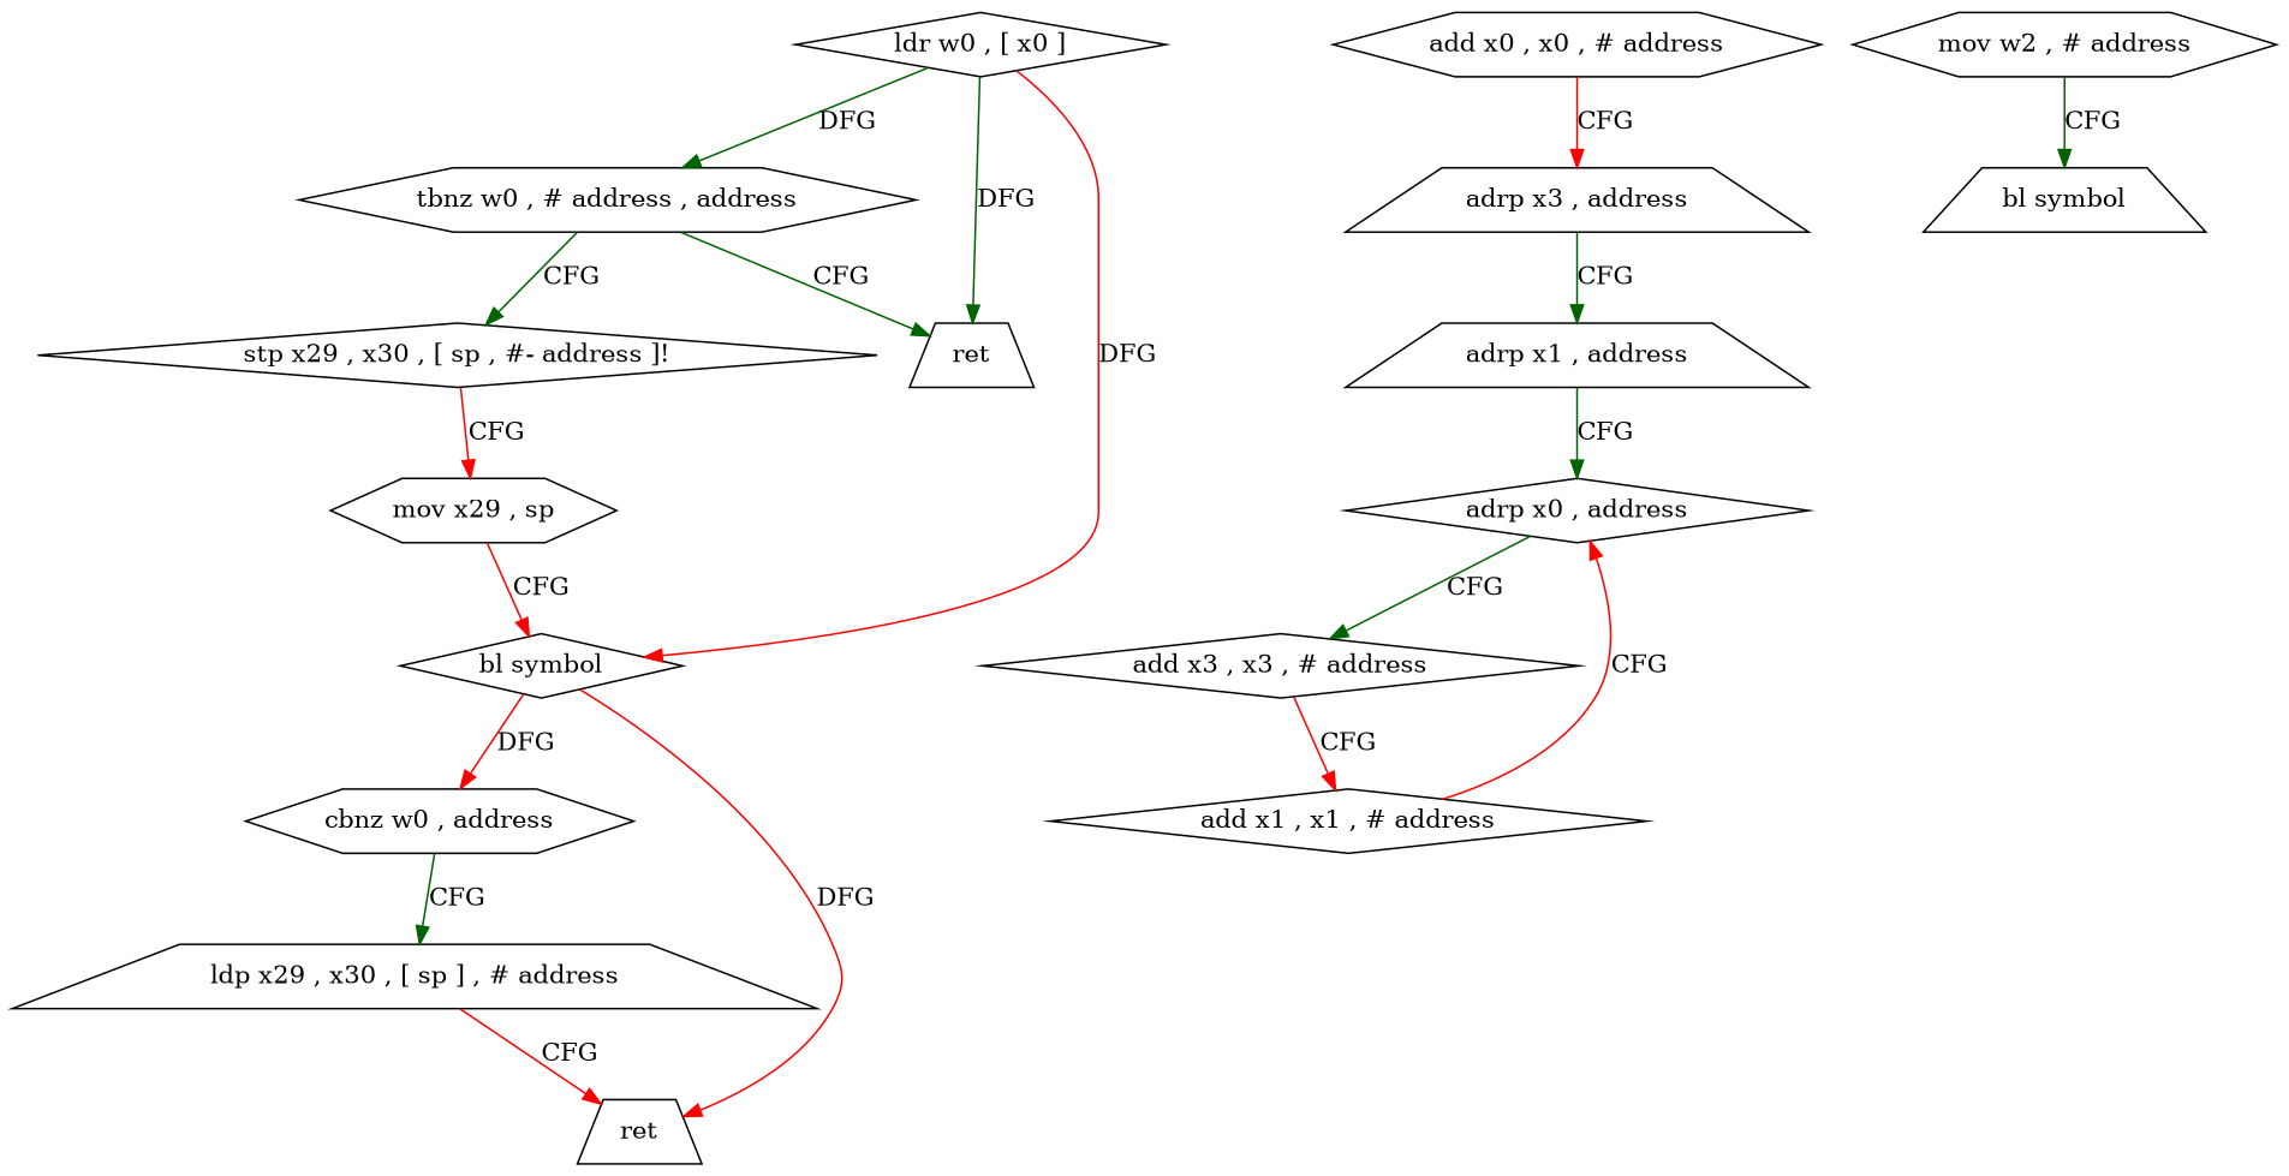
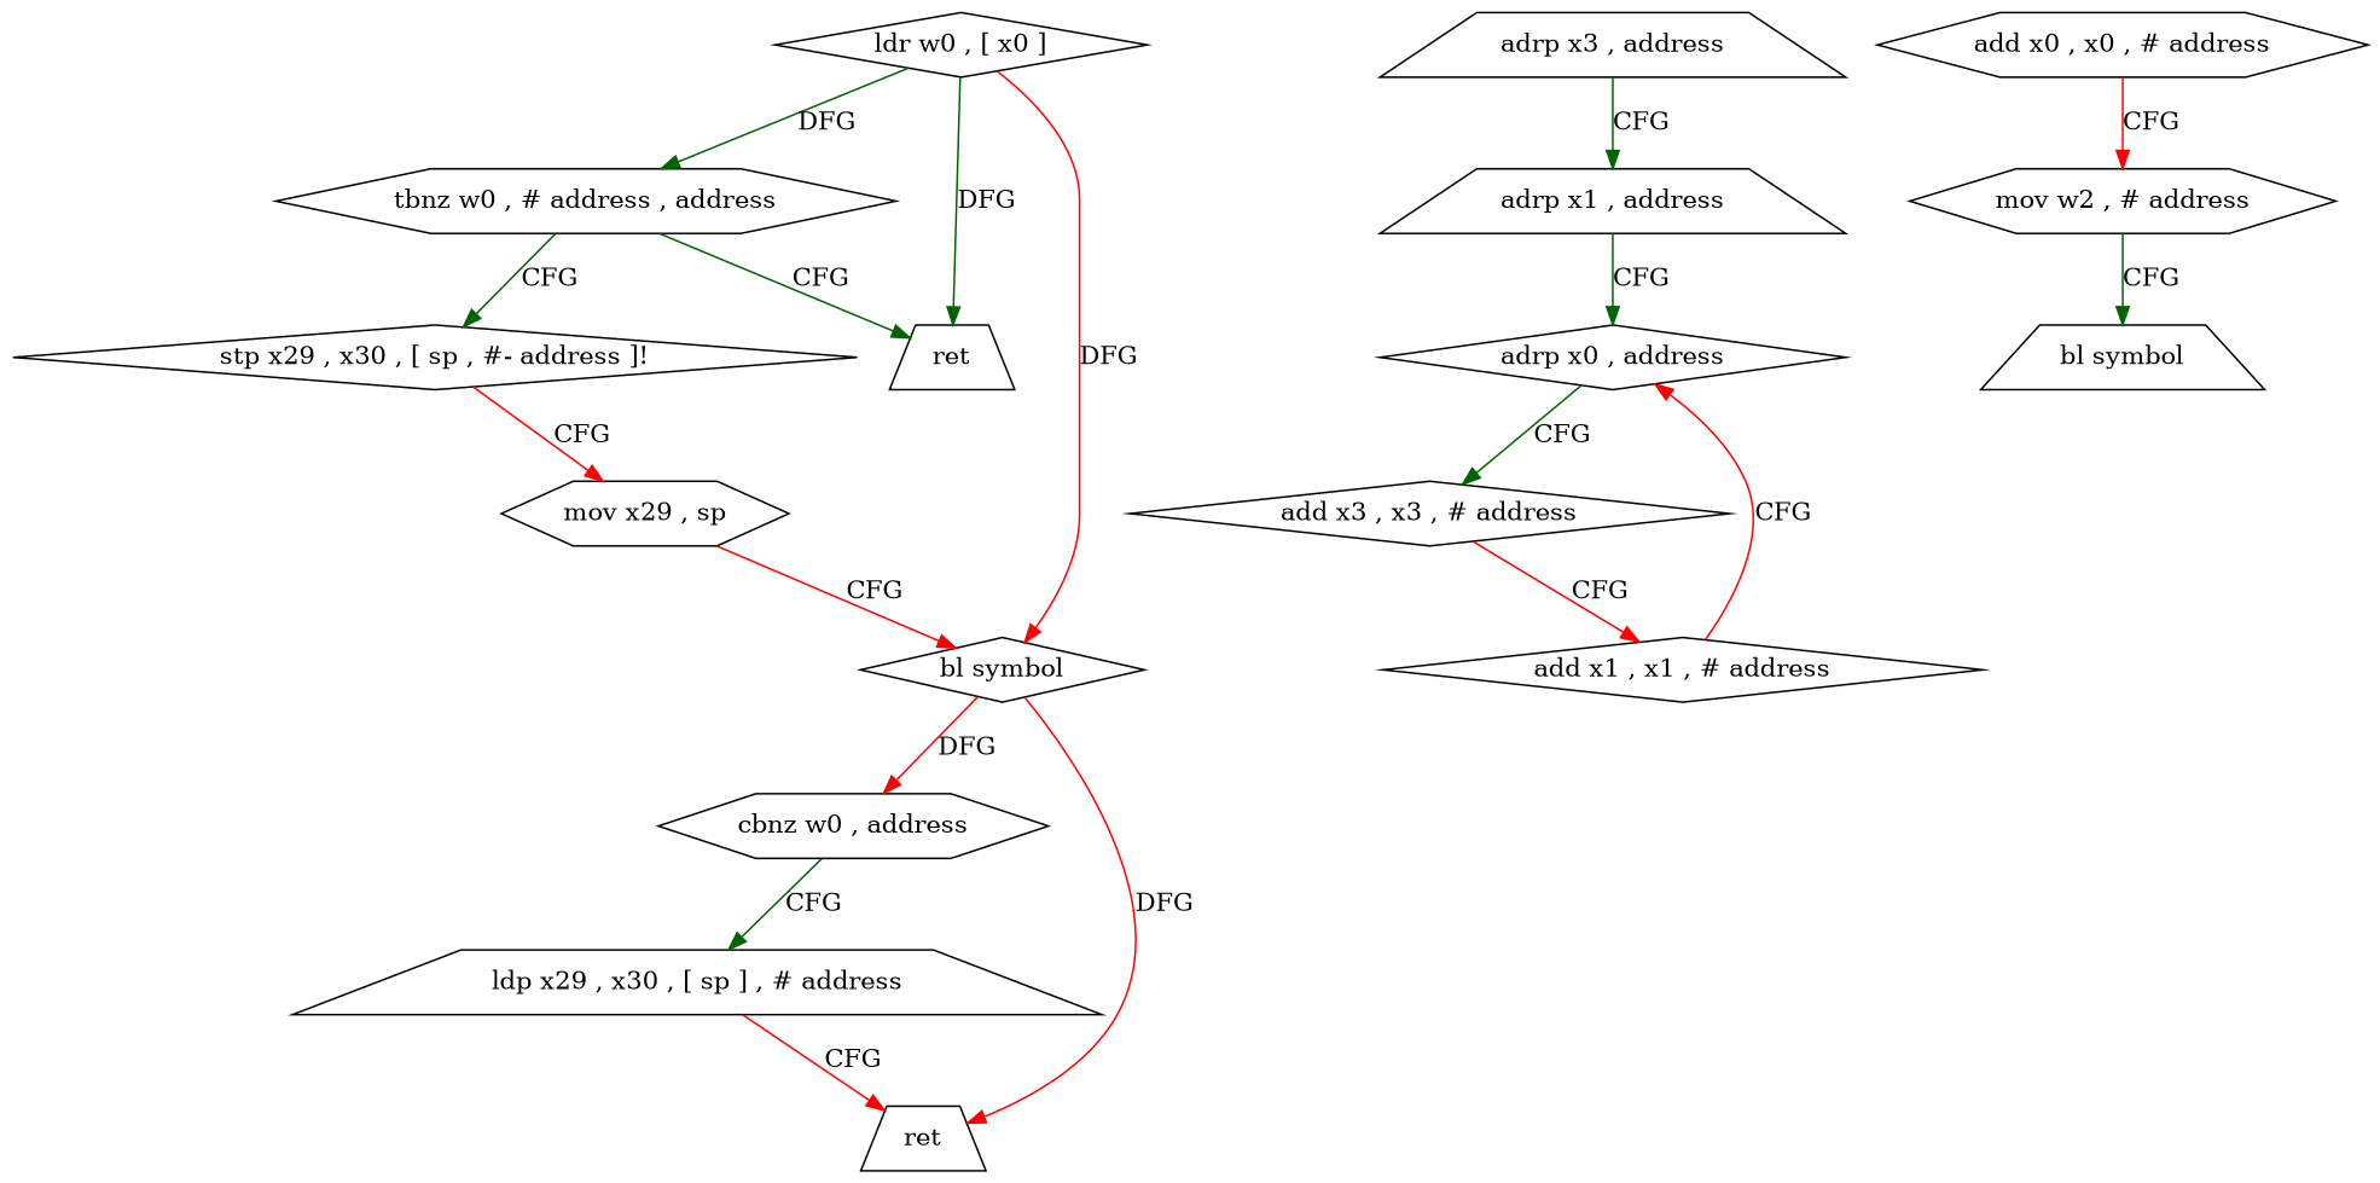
  digraph {
    node [shape=diamond]
    edge [color=darkgreen]
    n1 [label="ldr w0 , [ x0 ]"]
    n2 [label="tbnz w0 , # address , address" shape=hexagon]
    n3 [label=ret shape=trapezium]
    n4 [label="bl symbol"]
    n5 [label="stp x29 , x30 , [ sp , #- address ]!"]
    n6 [label="cbnz w0 , address" shape=hexagon]
    n7 [label=ret shape=trapezium]
    n8 [label="mov x29 , sp" shape=hexagon]
    n9 [label="ldp x29 , x30 , [ sp ] , # address" shape=trapezium]
    n10 [label="adrp x3 , address" shape=trapezium]
    n11 [label="adrp x1 , address" shape=trapezium]
    n12 [label="adrp x0 , address"]
    n13 [label="add x3 , x3 , # address"]
    n14 [label="add x1 , x1 , # address"]
    n15 [label="add x0 , x0 , # address" shape=hexagon]
    n16 [label="mov w2 , # address" shape=hexagon]
    n17 [label="bl symbol" shape=trapezium]
    n1 -> n2 [label=DFG]
    n1 -> n3 [label=DFG]
    n1 -> n4 [color=red label=DFG]
    n2 -> n3 [label=CFG]
    n2 -> n5 [label=CFG]
    n4 -> n6 [color=red label=DFG]
    n4 -> n7 [color=red label=DFG]
    n5 -> n8 [color=red label=CFG]
    n6 -> n9 [label=CFG]
    n8 -> n4 [color=red label=CFG]
    n9 -> n7 [color=red label=CFG]
    n10 -> n11 [label=CFG]
    n11 -> n12 [label=CFG]
    n12 -> n13 [label=CFG]
    n13 -> n14 [color=red label=CFG]
    n14 -> n12 [color=red label=CFG]
-   n15 -> n10 [color=red label=CFG]
+   n15 -> n16 [color=red label=CFG]
    n16 -> n17 [label=CFG]
  }
